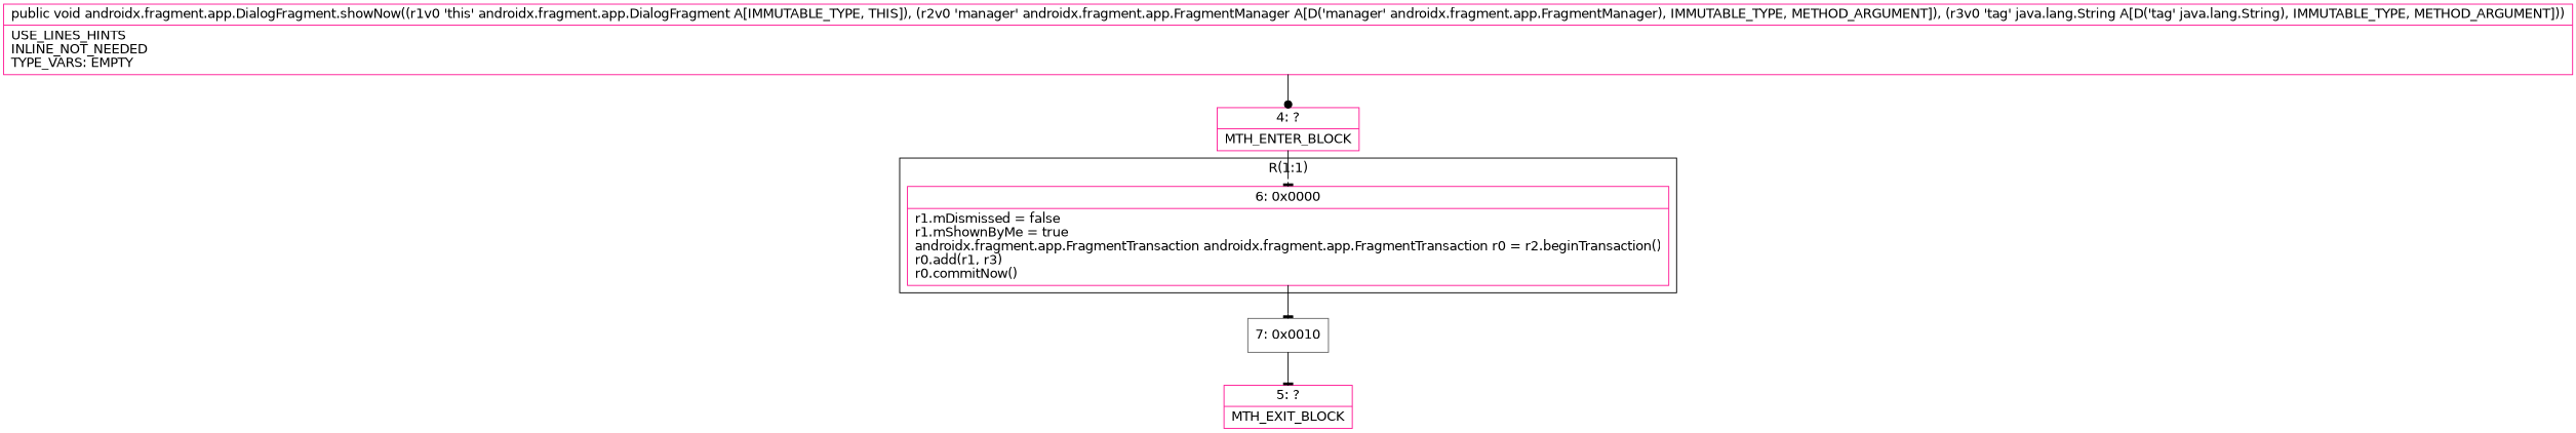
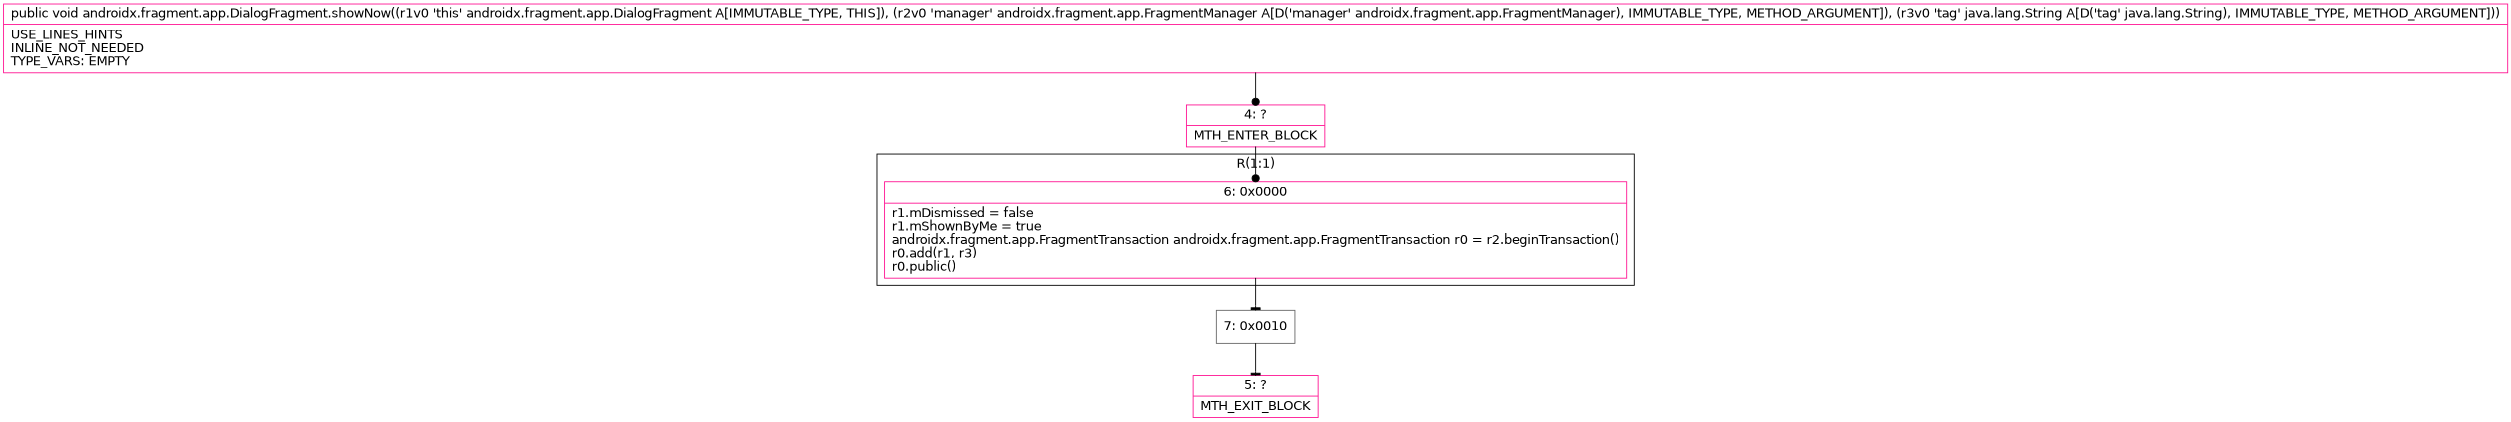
  digraph {
    fontname="DejaVu Sans"
    node [color=deeppink fontname="DejaVu Sans" shape=record]
    edge [arrowhead=tee fontname="DejaVu Sans"]
-   n1 [label="{6\:\ 0x0000|r1.mDismissed = false\lr1.mShownByMe = true\landroidx.fragment.app.FragmentTransaction androidx.fragment.app.FragmentTransaction r0 = r2.beginTransaction()\lr0.add(r1, r3)\lr0.commitNow()\l}"]
+   n1 [label="{6\:\ 0x0000|r1.mDismissed = false\lr1.mShownByMe = true\landroidx.fragment.app.FragmentTransaction androidx.fragment.app.FragmentTransaction r0 = r2.beginTransaction()\lr0.add(r1, r3)\lr0.public()\l}"]
    n2 [color=gray40 label="{7\:\ 0x0010}"]
    n3 [label="{5\:\ ?|MTH_EXIT_BLOCK\l}"]
    n4 [label="{4\:\ ?|MTH_ENTER_BLOCK\l}"]
    n5 [label="{public void androidx.fragment.app.DialogFragment.showNow((r1v0 'this' androidx.fragment.app.DialogFragment A[IMMUTABLE_TYPE, THIS]), (r2v0 'manager' androidx.fragment.app.FragmentManager A[D('manager' androidx.fragment.app.FragmentManager), IMMUTABLE_TYPE, METHOD_ARGUMENT]), (r3v0 'tag' java.lang.String A[D('tag' java.lang.String), IMMUTABLE_TYPE, METHOD_ARGUMENT]))  | USE_LINES_HINTS\lINLINE_NOT_NEEDED\lTYPE_VARS: EMPTY\l}"]
    subgraph cluster_1 {
      label="R(1:1)"
      n1
    }
    n1 -> n2
    n2 -> n3
-   n4 -> n1
+   n4 -> n1 [arrowhead=dot]
    n5 -> n4 [arrowhead=dot]
  }
